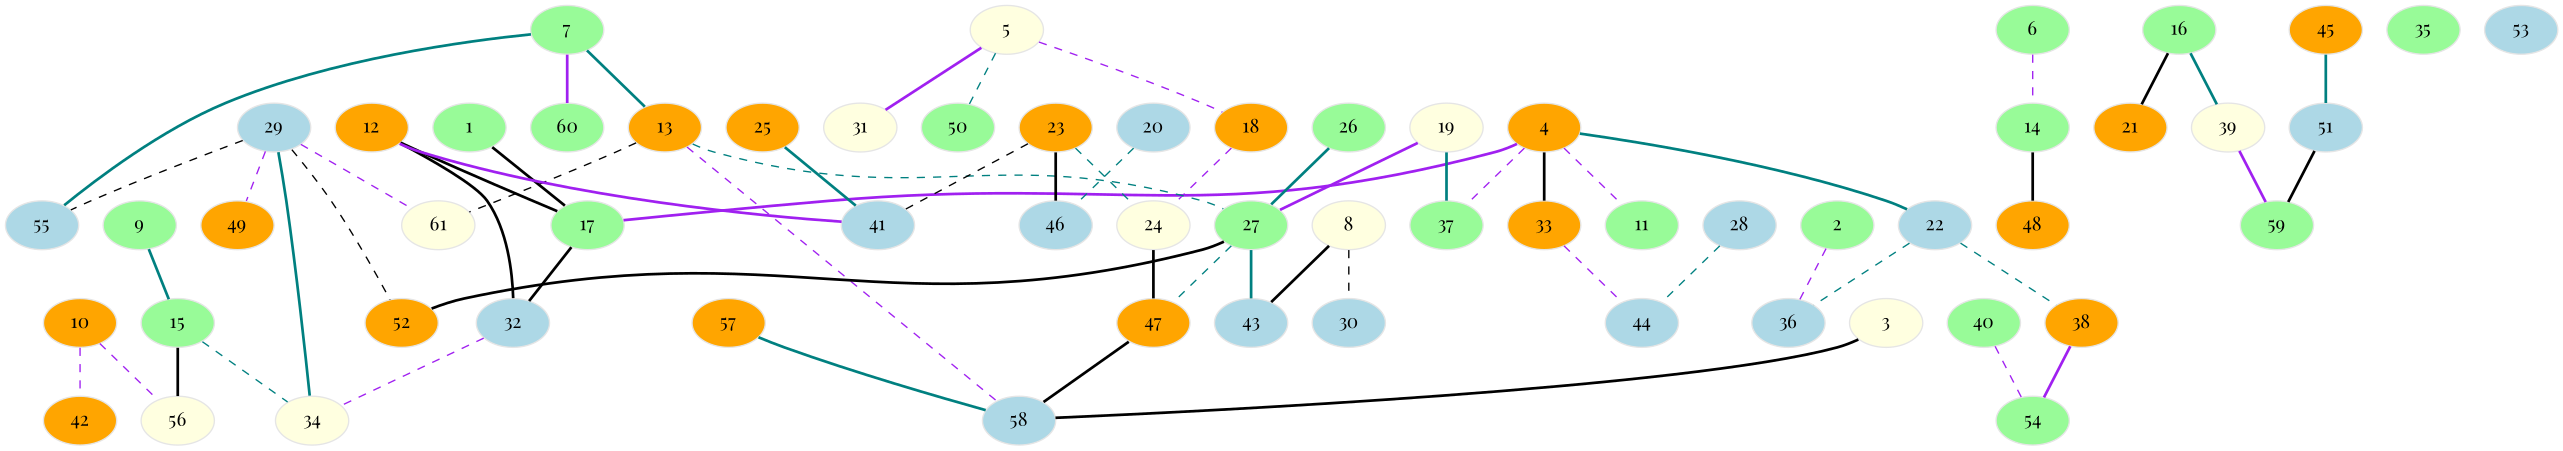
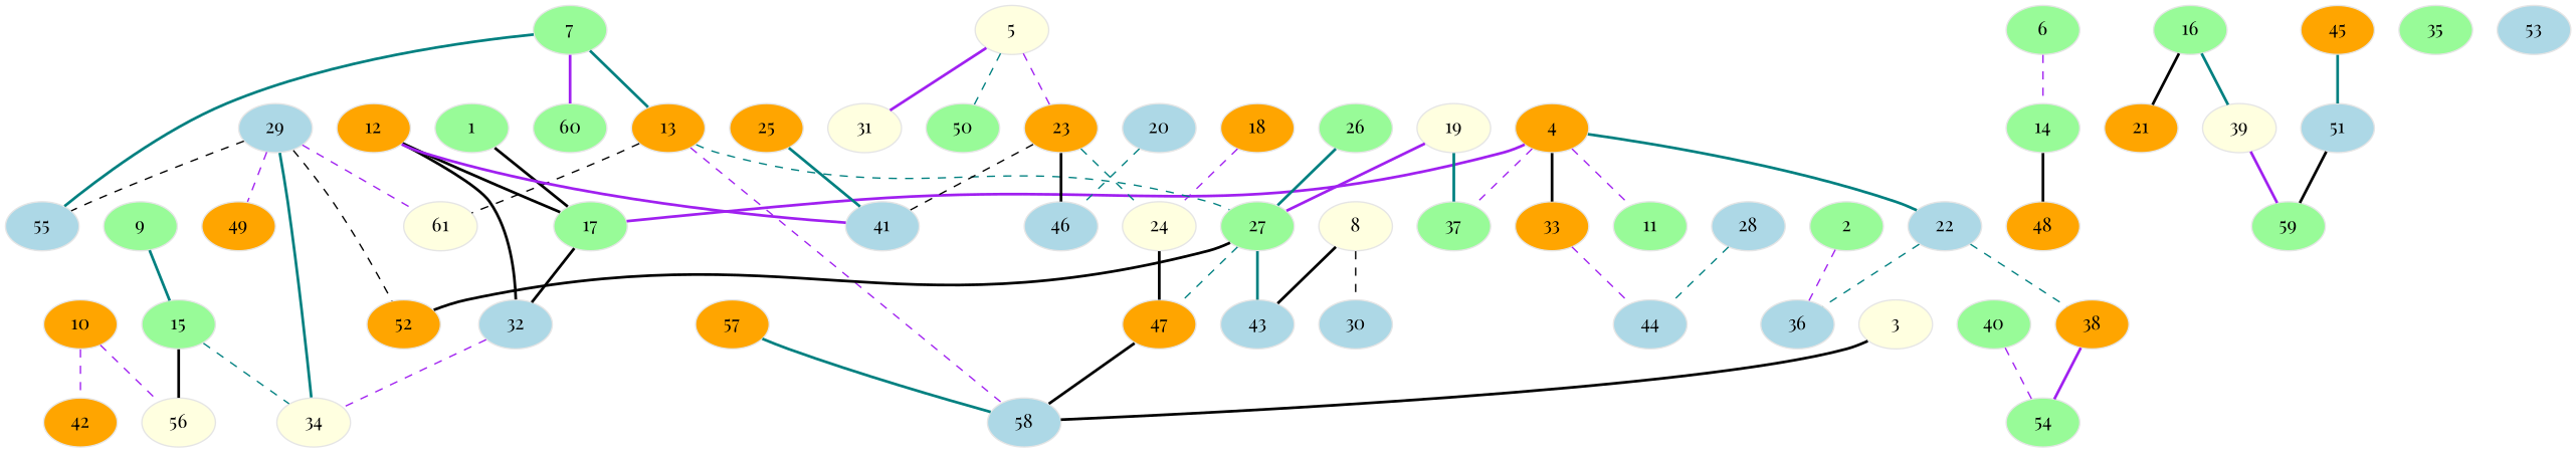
  graph {
    fontname="Playfair Display"
    node [color=gray90 fillcolor=palegreen fontname="Playfair Display" style=filled]
    edge [color=purple fontname="Playfair Display" style=bold]
    1
    17
    32 [fillcolor=lightblue]
    36 [fillcolor=lightblue]
    2
    3 [fillcolor=lightyellow]
    58 [fillcolor=lightblue]
    4 [fillcolor=orange]
    11
    22 [fillcolor=lightblue]
    33 [fillcolor=orange]
    37
    38 [fillcolor=orange]
    44 [fillcolor=lightblue]
    5 [fillcolor=lightyellow]
    18 [fillcolor=orange]
    31 [fillcolor=lightyellow]
    50
    24 [fillcolor=lightyellow]
    6
    14
    48 [fillcolor=orange]
    13 [fillcolor=orange]
    7
    55 [fillcolor=lightblue]
    60
    27
    61 [fillcolor=lightyellow]
    8 [fillcolor=lightyellow]
    30 [fillcolor=lightblue]
    43 [fillcolor=lightblue]
    9
    15
    56 [fillcolor=lightyellow]
    34 [fillcolor=lightyellow]
    10 [fillcolor=orange]
    42 [fillcolor=orange]
    12 [fillcolor=orange]
    41 [fillcolor=lightblue]
    47 [fillcolor=orange]
    52 [fillcolor=orange]
    21 [fillcolor=orange]
    16
    39 [fillcolor=lightyellow]
    59
    19 [fillcolor=lightyellow]
    20 [fillcolor=lightblue]
    46 [fillcolor=lightblue]
    54
    23 [fillcolor=orange]
    25 [fillcolor=orange]
    26
    28 [fillcolor=lightblue]
    29 [fillcolor=lightblue]
    49 [fillcolor=orange]
    35
    40
    45 [fillcolor=orange]
    51 [fillcolor=lightblue]
    53 [fillcolor=lightblue]
    57 [fillcolor=orange]
    1 -- 17 [color=black]
    17 -- 32 [color=black]
    32 -- 34 [style=dashed]
    2 -- 36 [style=dashed]
    3 -- 58 [color=black]
    4 -- 17
    4 -- 11 [style=dashed]
    4 -- 22 [color=teal]
    4 -- 33 [color=black]
    4 -- 37 [style=dashed]
    22 -- 36 [color=teal style=dashed]
    22 -- 38 [color=teal style=dashed]
    33 -- 44 [style=dashed]
    38 -- 54
-   5 -- 18 [style=dashed]
+   5 -- 23 [style=dashed]
    5 -- 31
    5 -- 50 [color=teal style=dashed]
    18 -- 24 [style=dashed]
    24 -- 47 [color=black]
    6 -- 14 [style=dashed]
    14 -- 48 [color=black]
    13 -- 58 [style=dashed]
    13 -- 27 [color=teal style=dashed]
    13 -- 61 [color=black style=dashed]
    7 -- 13 [color=teal]
    7 -- 55 [color=teal]
    7 -- 60
    27 -- 43 [color=teal]
    27 -- 47 [color=teal style=dashed]
    27 -- 52 [color=black]
    8 -- 30 [color=black style=dashed]
    8 -- 43 [color=black]
    9 -- 15 [color=teal]
    15 -- 56 [color=black]
    15 -- 34 [color=teal style=dashed]
    10 -- 56 [style=dashed]
    10 -- 42 [style=dashed]
    12 -- 17 [color=black]
    12 -- 32 [color=black]
    12 -- 41
    47 -- 58 [color=black]
    16 -- 21 [color=black]
    16 -- 39 [color=teal]
    39 -- 59
    19 -- 37 [color=teal]
    19 -- 27
    20 -- 46 [color=teal style=dashed]
    23 -- 24 [color=teal style=dashed]
    23 -- 41 [color=black style=dashed]
    23 -- 46 [color=black]
    25 -- 41 [color=teal]
    26 -- 27 [color=teal]
    28 -- 44 [color=teal style=dashed]
    29 -- 55 [color=black style=dashed]
    29 -- 61 [style=dashed]
    29 -- 34 [color=teal]
    29 -- 52 [color=black style=dashed]
    29 -- 49 [style=dashed]
    40 -- 54 [style=dashed]
    45 -- 51 [color=teal]
    51 -- 59 [color=black]
    57 -- 58 [color=teal]
  }
